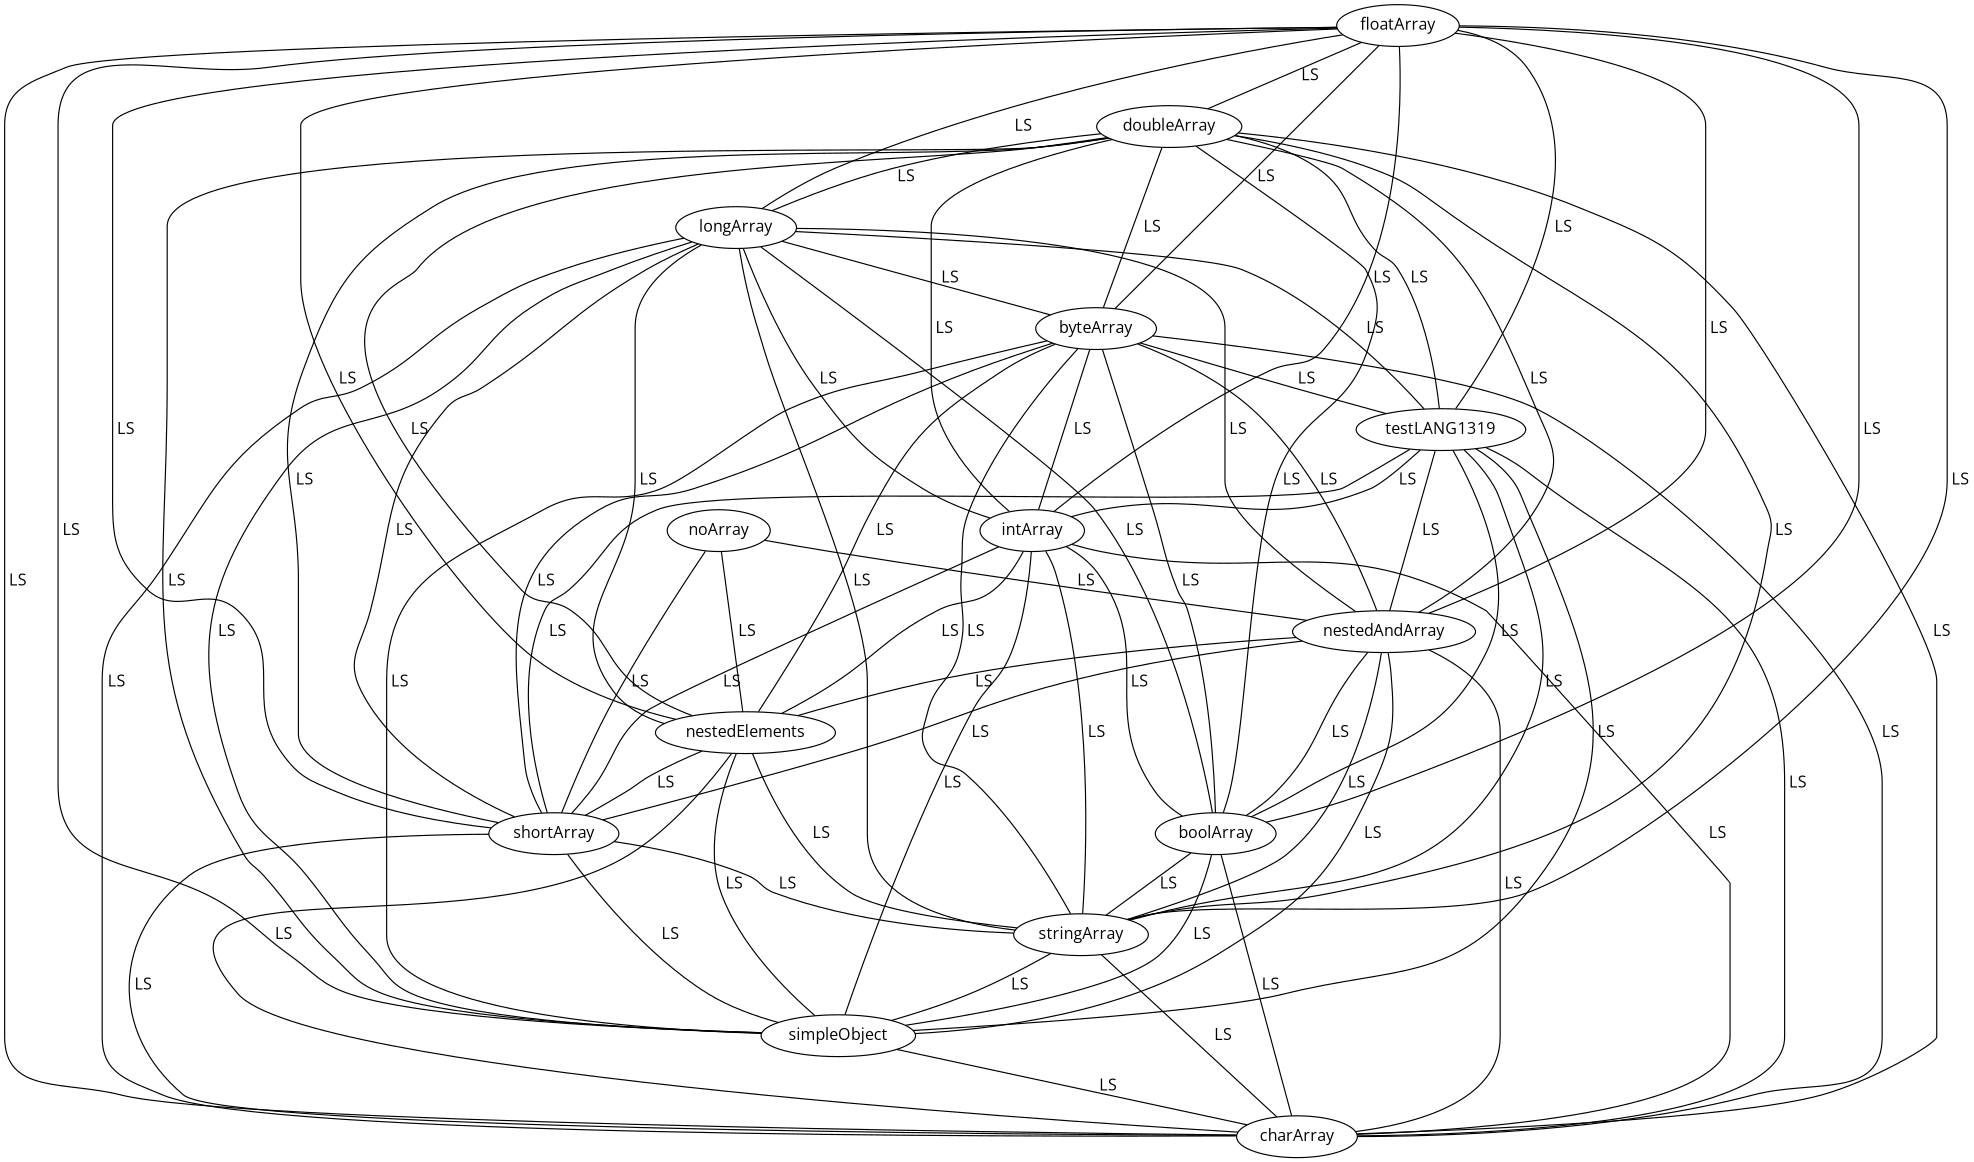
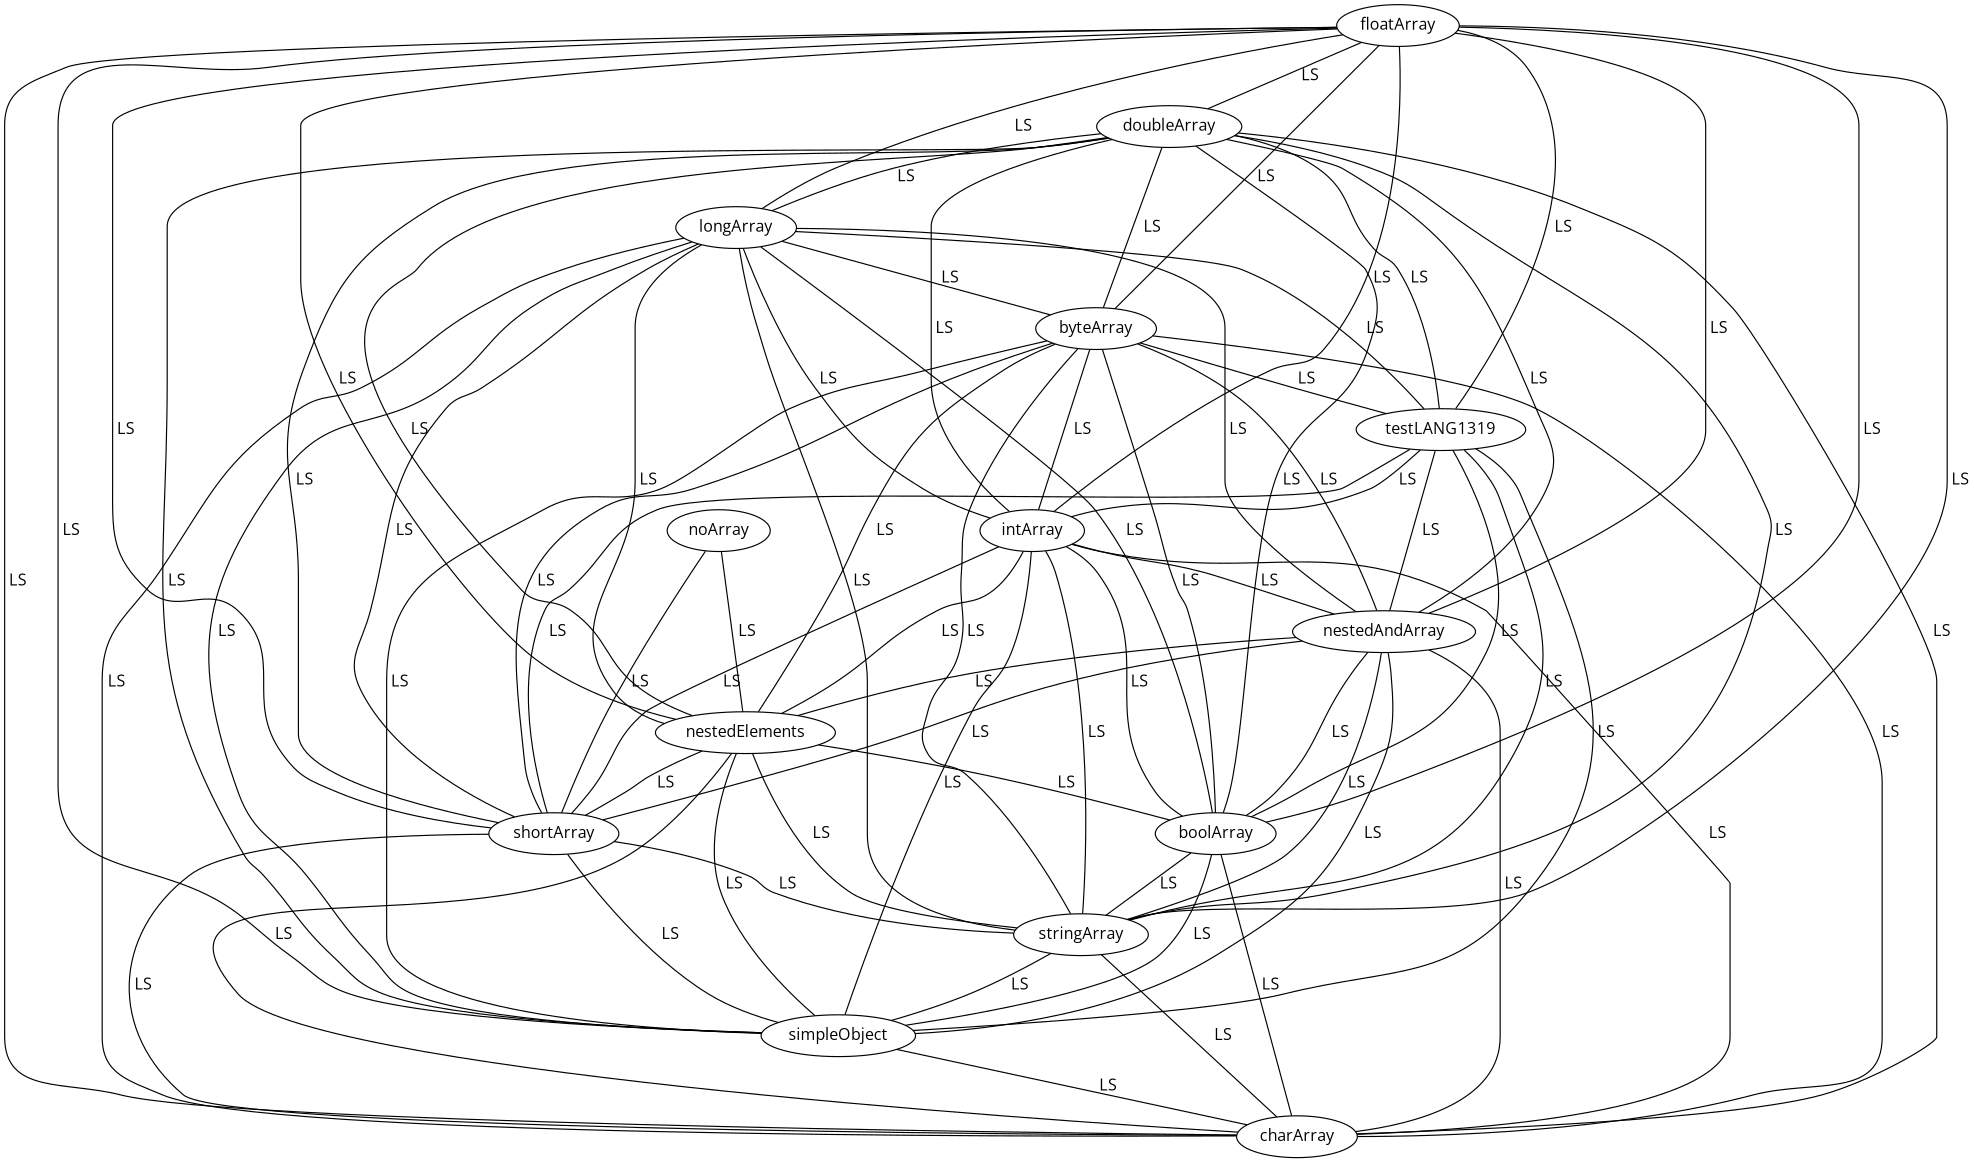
  digraph {
    fontname="Open Sans"
    node [fontname="Open Sans"]
    edge [dir=none fontname="Open Sans"]
    floatArray
    doubleArray
    longArray
    byteArray
    testLANG1319
    intArray
    nestedAndArray
    nestedElements
    boolArray
    shortArray
    stringArray
    simpleObject
    charArray
    noArray
    floatArray -> doubleArray [label=" LS"]
    floatArray -> longArray [label=" LS"]
    floatArray -> byteArray [label=" LS"]
    floatArray -> testLANG1319 [label=" LS"]
    floatArray -> intArray [label=" LS"]
    floatArray -> nestedAndArray [label=" LS"]
    floatArray -> nestedElements [label=" LS"]
    floatArray -> boolArray [label=" LS"]
    floatArray -> shortArray [label=" LS"]
    floatArray -> stringArray [label=" LS"]
    floatArray -> simpleObject [label=" LS"]
    floatArray -> charArray [label=" LS"]
    doubleArray -> longArray [label=" LS"]
    doubleArray -> byteArray [label=" LS"]
    doubleArray -> testLANG1319 [label=" LS"]
    doubleArray -> intArray [label=" LS"]
    doubleArray -> nestedAndArray [label=" LS"]
    doubleArray -> nestedElements [label=" LS"]
    doubleArray -> boolArray [label=" LS"]
    doubleArray -> shortArray [label=" LS"]
    doubleArray -> stringArray [label=" LS"]
    doubleArray -> simpleObject [label=" LS"]
    doubleArray -> charArray [label=" LS"]
    longArray -> byteArray [label=" LS"]
    longArray -> testLANG1319 [label=" LS"]
    longArray -> intArray [label=" LS"]
    longArray -> nestedAndArray [label=" LS"]
    longArray -> nestedElements [label=" LS"]
    longArray -> boolArray [label=" LS"]
    longArray -> shortArray [label=" LS"]
    longArray -> stringArray [label=" LS"]
    longArray -> simpleObject [label=" LS"]
    longArray -> charArray [label=" LS"]
    byteArray -> testLANG1319 [label=" LS"]
    byteArray -> intArray [label=" LS"]
    byteArray -> nestedAndArray [label=" LS"]
    byteArray -> nestedElements [label=" LS"]
    byteArray -> boolArray [label=" LS"]
    byteArray -> shortArray [label=" LS"]
    byteArray -> stringArray [label=" LS"]
    byteArray -> simpleObject [label=" LS"]
    byteArray -> charArray [label=" LS"]
    testLANG1319 -> intArray [label=" LS"]
    testLANG1319 -> nestedAndArray [label=" LS"]
    testLANG1319 -> boolArray [label=" LS"]
    testLANG1319 -> shortArray [label=" LS"]
    testLANG1319 -> stringArray [label=" LS"]
    testLANG1319 -> simpleObject [label=" LS"]
-   testLANG1319 -> charArray [label=" LS"]
-   noArray -> nestedAndArray [label=" LS"]
+   intArray -> nestedAndArray [label=" LS"]
    intArray -> nestedElements [label=" LS"]
    intArray -> boolArray [label=" LS"]
    intArray -> shortArray [label=" LS"]
    intArray -> stringArray [label=" LS"]
    intArray -> simpleObject [label=" LS"]
    intArray -> charArray [label=" LS"]
    nestedAndArray -> nestedElements [label=" LS"]
    nestedAndArray -> boolArray [label=" LS"]
    nestedAndArray -> shortArray [label=" LS"]
    nestedAndArray -> stringArray [label=" LS"]
    nestedAndArray -> simpleObject [label=" LS"]
    nestedAndArray -> charArray [label=" LS"]
+   nestedElements -> boolArray [label=" LS"]
    nestedElements -> shortArray [label=" LS"]
    nestedElements -> stringArray [label=" LS"]
    nestedElements -> simpleObject [label=" LS"]
    nestedElements -> charArray [label=" LS"]
    boolArray -> stringArray [label=" LS"]
    boolArray -> simpleObject [label=" LS"]
    boolArray -> charArray [label=" LS"]
    shortArray -> stringArray [label=" LS"]
    shortArray -> simpleObject [label=" LS"]
    shortArray -> charArray [label=" LS"]
    stringArray -> simpleObject [label=" LS"]
    stringArray -> charArray [label=" LS"]
    simpleObject -> charArray [label=" LS"]
    noArray -> nestedElements [label=" LS"]
    noArray -> shortArray [label=" LS"]
  }
